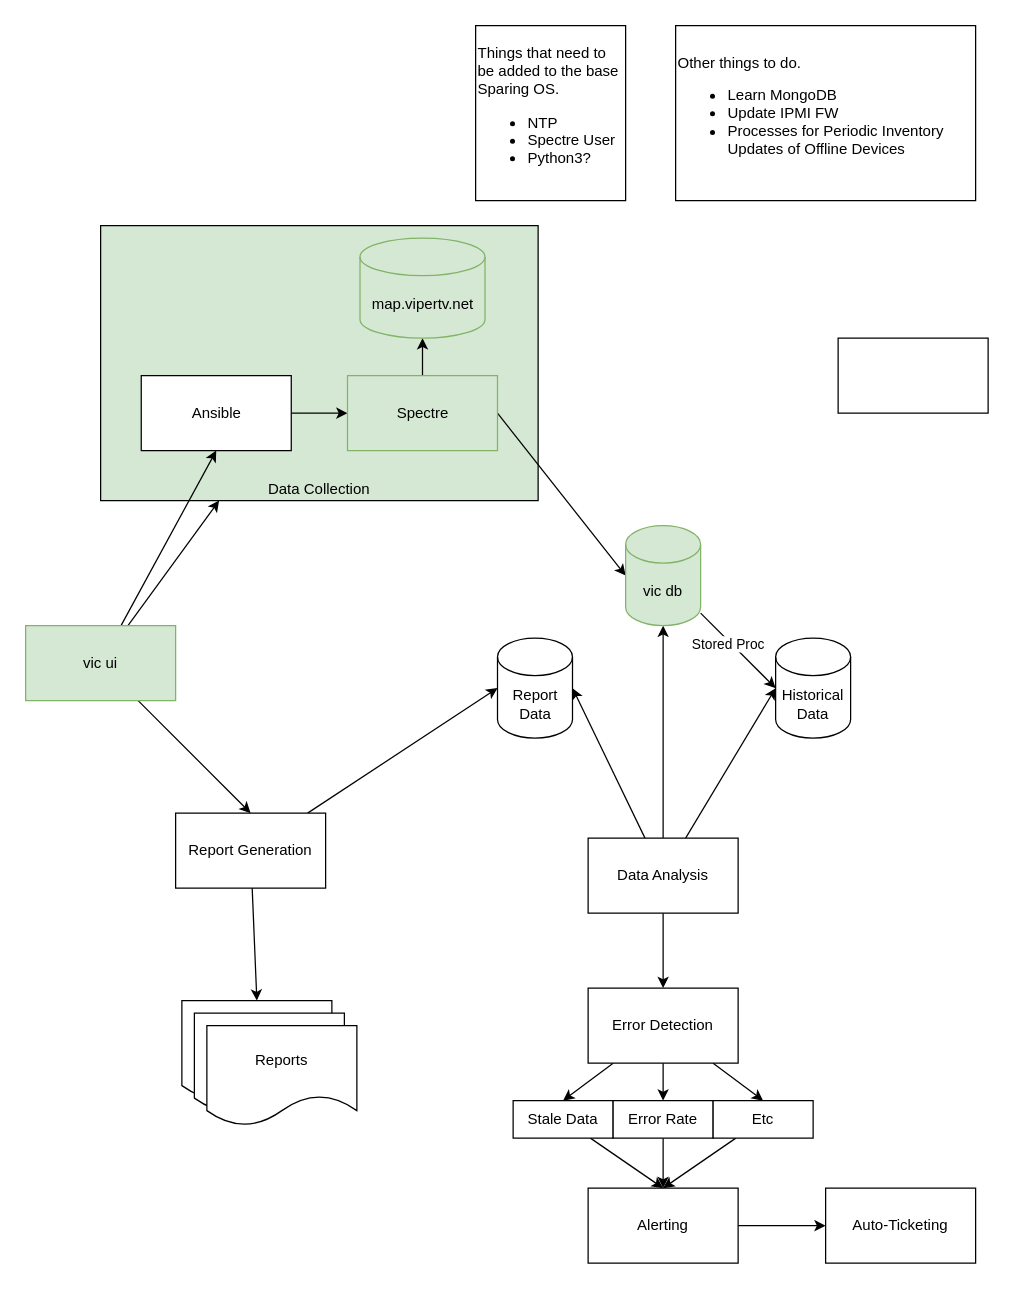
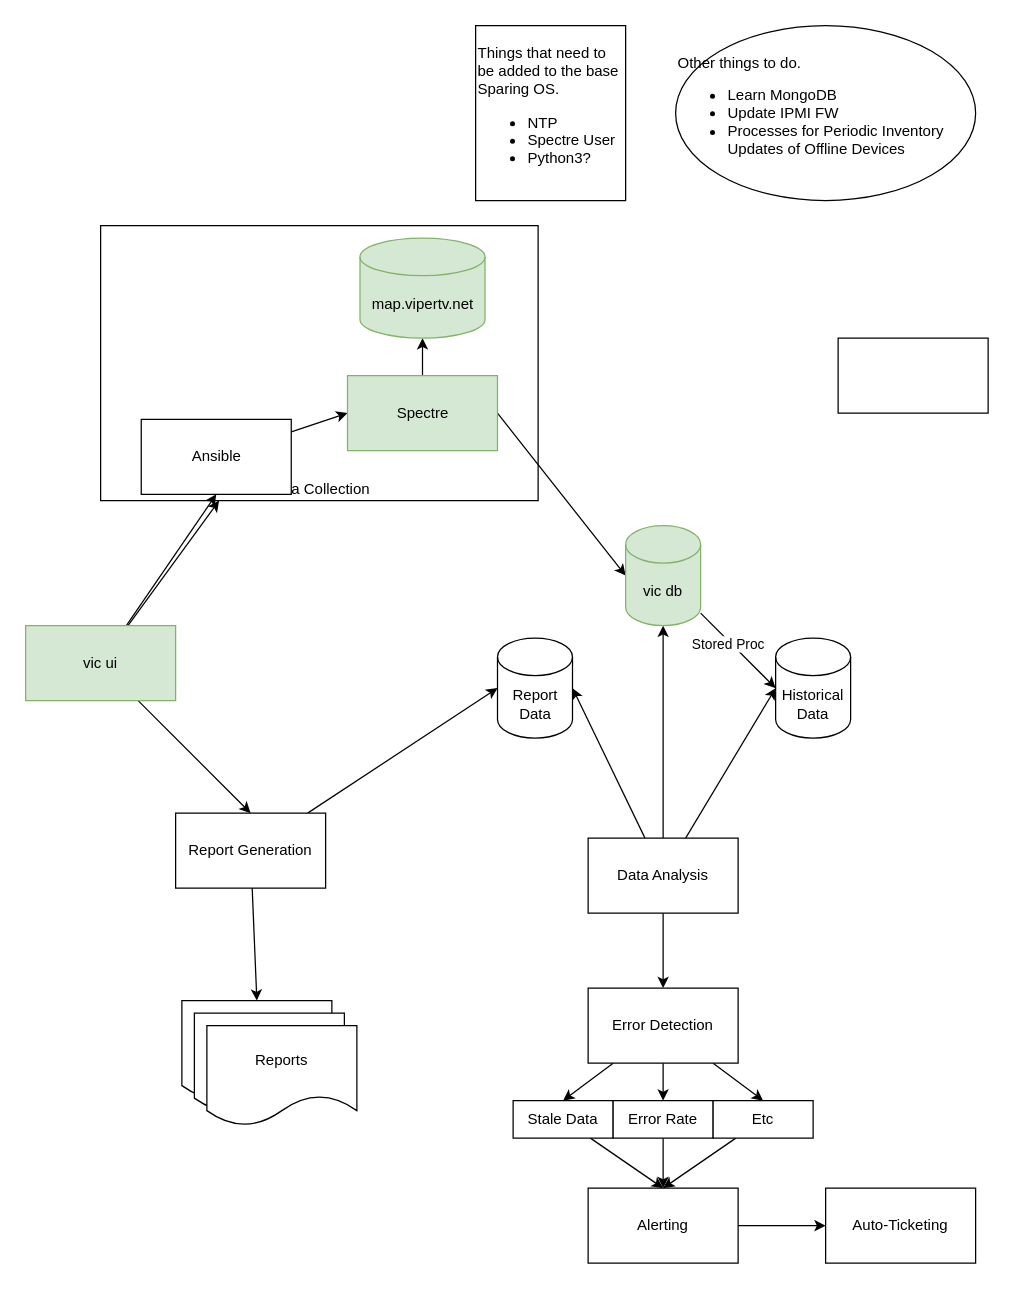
  <mxCell id="0" />
  <mxCell id="1" parent="0" />
- <mxCell id="2" value="&lt;br&gt;&lt;br&gt;&lt;br&gt;&lt;br&gt;&lt;br&gt;&lt;br&gt;&lt;br&gt;&lt;br&gt;&lt;br&gt;&lt;br&gt;&lt;br&gt;&lt;br&gt;&lt;br&gt;&lt;br&gt;Data Collection" style="rounded=0;whiteSpace=wrap;html=1;align=center;fillColor=#d5e8d4;" vertex="1" parent="1"><mxGeometry x="80" y="180" width="350" height="220" as="geometry" /></mxCell>
+ <mxCell id="2" value="&lt;br&gt;&lt;br&gt;&lt;br&gt;&lt;br&gt;&lt;br&gt;&lt;br&gt;&lt;br&gt;&lt;br&gt;&lt;br&gt;&lt;br&gt;&lt;br&gt;&lt;br&gt;&lt;br&gt;&lt;br&gt;Data Collection" style="rounded=0;whiteSpace=wrap;html=1;align=center;" vertex="1" parent="1"><mxGeometry x="80" y="180" width="350" height="220" as="geometry" /></mxCell>
  <mxCell id="3" style="edgeStyle=none;rounded=0;orthogonalLoop=1;jettySize=auto;html=1;entryX=0;entryY=0.5;entryDx=0;entryDy=0;entryPerimeter=0;" edge="1" parent="1" source="5" target="40"><mxGeometry relative="1" as="geometry" /></mxCell>
  <mxCell id="4" style="edgeStyle=none;rounded=0;orthogonalLoop=1;jettySize=auto;html=1;entryX=0.5;entryY=0;entryDx=0;entryDy=0;" edge="1" parent="1" source="5" target="42"><mxGeometry relative="1" as="geometry" /></mxCell>
  <mxCell id="5" value="Report Generation" style="rounded=0;whiteSpace=wrap;html=1;" vertex="1" parent="1"><mxGeometry x="140" y="650" width="120" height="60" as="geometry" /></mxCell>
  <mxCell id="6" style="edgeStyle=none;rounded=0;orthogonalLoop=1;jettySize=auto;html=1;entryX=0.5;entryY=0;entryDx=0;entryDy=0;" edge="1" parent="1" source="10" target="15"><mxGeometry relative="1" as="geometry" /></mxCell>
  <mxCell id="7" style="edgeStyle=none;rounded=0;orthogonalLoop=1;jettySize=auto;html=1;entryX=1;entryY=0.5;entryDx=0;entryDy=0;entryPerimeter=0;" edge="1" parent="1" source="10" target="40"><mxGeometry relative="1" as="geometry"><mxPoint x="350" y="690" as="targetPoint" /></mxGeometry></mxCell>
  <mxCell id="8" style="edgeStyle=none;rounded=0;orthogonalLoop=1;jettySize=auto;html=1;entryX=0.5;entryY=1;entryDx=0;entryDy=0;entryPerimeter=0;" edge="1" parent="1" source="10" target="32"><mxGeometry relative="1" as="geometry" /></mxCell>
  <mxCell id="9" style="edgeStyle=none;rounded=0;orthogonalLoop=1;jettySize=auto;html=1;entryX=0;entryY=0.5;entryDx=0;entryDy=0;entryPerimeter=0;" edge="1" parent="1" source="10" target="33"><mxGeometry relative="1" as="geometry" /></mxCell>
  <mxCell id="10" value="Data Analysis" style="rounded=0;whiteSpace=wrap;html=1;" vertex="1" parent="1"><mxGeometry x="470" y="670" width="120" height="60" as="geometry" /></mxCell>
  <mxCell id="11" style="edgeStyle=none;rounded=0;orthogonalLoop=1;jettySize=auto;html=1;entryX=0.5;entryY=0;entryDx=0;entryDy=0;" edge="1" parent="1" source="15" target="21"><mxGeometry relative="1" as="geometry" /></mxCell>
  <mxCell id="12" style="edgeStyle=none;rounded=0;orthogonalLoop=1;jettySize=auto;html=1;entryX=0.5;entryY=0;entryDx=0;entryDy=0;" edge="1" parent="1" source="15" target="19"><mxGeometry relative="1" as="geometry" /></mxCell>
  <mxCell id="13" style="edgeStyle=none;rounded=0;orthogonalLoop=1;jettySize=auto;html=1;exitX=1;exitY=0.5;exitDx=0;exitDy=0;entryX=0;entryY=0.5;entryDx=0;entryDy=0;" edge="1" parent="1" source="22" target="25"><mxGeometry relative="1" as="geometry" /></mxCell>
  <mxCell id="14" style="edgeStyle=none;rounded=0;orthogonalLoop=1;jettySize=auto;html=1;entryX=0.5;entryY=0;entryDx=0;entryDy=0;" edge="1" parent="1" source="15" target="46"><mxGeometry relative="1" as="geometry" /></mxCell>
  <mxCell id="15" value="Error Detection" style="rounded=0;whiteSpace=wrap;html=1;" vertex="1" parent="1"><mxGeometry x="470" y="790" width="120" height="60" as="geometry" /></mxCell>
  <mxCell id="16" value="" style="rounded=0;whiteSpace=wrap;html=1;" vertex="1" parent="1"><mxGeometry x="670" y="270" width="120" height="60" as="geometry" /></mxCell>
  <mxCell id="17" style="edgeStyle=none;rounded=0;orthogonalLoop=1;jettySize=auto;html=1;entryX=0;entryY=0.5;entryDx=0;entryDy=0;exitX=1;exitY=0.5;exitDx=0;exitDy=0;entryPerimeter=0;" edge="1" parent="1" source="27" target="32"><mxGeometry relative="1" as="geometry" /></mxCell>
  <mxCell id="18" style="edgeStyle=none;rounded=0;orthogonalLoop=1;jettySize=auto;html=1;entryX=0.5;entryY=0;entryDx=0;entryDy=0;" edge="1" parent="1" source="19" target="22"><mxGeometry relative="1" as="geometry" /></mxCell>
  <mxCell id="19" value="Stale Data" style="rounded=0;whiteSpace=wrap;html=1;" vertex="1" parent="1"><mxGeometry x="410" y="880" width="80" height="30" as="geometry" /></mxCell>
  <mxCell id="20" style="edgeStyle=none;rounded=0;orthogonalLoop=1;jettySize=auto;html=1;entryX=0.5;entryY=0;entryDx=0;entryDy=0;" edge="1" parent="1" source="21" target="22"><mxGeometry relative="1" as="geometry"><mxPoint x="525" y="950" as="targetPoint" /></mxGeometry></mxCell>
  <mxCell id="21" value="Error Rate" style="rounded=0;whiteSpace=wrap;html=1;" vertex="1" parent="1"><mxGeometry x="490" y="880" width="80" height="30" as="geometry" /></mxCell>
  <mxCell id="22" value="Alerting" style="rounded=0;whiteSpace=wrap;html=1;" vertex="1" parent="1"><mxGeometry x="470" y="950" width="120" height="60" as="geometry" /></mxCell>
  <mxCell id="23" style="edgeStyle=none;rounded=0;orthogonalLoop=1;jettySize=auto;html=1;entryX=0;entryY=0.5;entryDx=0;entryDy=0;" edge="1" parent="1" source="24" target="27"><mxGeometry relative="1" as="geometry" /></mxCell>
- <mxCell id="24" value="Ansible" style="rounded=0;whiteSpace=wrap;html=1;" vertex="1" parent="1"><mxGeometry x="112.5" y="300" width="120" height="60" as="geometry" /></mxCell>
+ <mxCell id="24" value="Ansible" style="rounded=0;whiteSpace=wrap;html=1;" vertex="1" parent="1"><mxGeometry x="112.5" y="335" width="120" height="60" as="geometry" /></mxCell>
  <mxCell id="25" value="Auto-Ticketing" style="rounded=0;whiteSpace=wrap;html=1;" vertex="1" parent="1"><mxGeometry x="660" y="950" width="120" height="60" as="geometry" /></mxCell>
  <mxCell id="26" style="edgeStyle=none;rounded=0;orthogonalLoop=1;jettySize=auto;html=1;entryX=0.5;entryY=1;entryDx=0;entryDy=0;entryPerimeter=0;" edge="1" parent="1" source="27" target="39"><mxGeometry relative="1" as="geometry" /></mxCell>
  <mxCell id="27" value="Spectre" style="rounded=0;whiteSpace=wrap;html=1;fillColor=#d5e8d4;strokeColor=#82b366;" vertex="1" parent="1"><mxGeometry x="277.5" y="300" width="120" height="60" as="geometry" /></mxCell>
  <mxCell id="28" value="&lt;div&gt;Things that need to be added to the base Sparing OS.&lt;/div&gt;&lt;ul&gt;&lt;li&gt;NTP&lt;/li&gt;&lt;li&gt;Spectre User&lt;/li&gt;&lt;li&gt;Python3?&lt;/li&gt;&lt;/ul&gt;" style="rounded=0;whiteSpace=wrap;html=1;align=left;" vertex="1" parent="1"><mxGeometry x="380" y="20" width="120" height="140" as="geometry" /></mxCell>
- <mxCell id="29" value="Other things to do.&lt;br&gt;&lt;ul&gt;&lt;li&gt;Learn MongoDB&lt;/li&gt;&lt;li&gt;Update IPMI FW&lt;/li&gt;&lt;li&gt;Processes for Periodic Inventory Updates of Offline Devices&lt;/li&gt;&lt;/ul&gt;" style="rounded=0;whiteSpace=wrap;html=1;align=left;" vertex="1" parent="1"><mxGeometry x="540" y="20" width="240" height="140" as="geometry" /></mxCell>
+ <mxCell id="29" value="Other things to do.&lt;br&gt;&lt;ul&gt;&lt;li&gt;Learn MongoDB&lt;/li&gt;&lt;li&gt;Update IPMI FW&lt;/li&gt;&lt;li&gt;Processes for Periodic Inventory Updates of Offline Devices&lt;/li&gt;&lt;/ul&gt;" style="ellipse;whiteSpace=wrap;html=1;align=left;" vertex="1" parent="1"><mxGeometry x="540" y="20" width="240" height="140" as="geometry" /></mxCell>
  <mxCell id="30" style="edgeStyle=none;rounded=0;orthogonalLoop=1;jettySize=auto;html=1;entryX=0;entryY=0.5;entryDx=0;entryDy=0;entryPerimeter=0;" edge="1" parent="1" source="32" target="33"><mxGeometry relative="1" as="geometry" /></mxCell>
  <mxCell id="31" value="Stored Proc" style="edgeLabel;html=1;align=center;verticalAlign=middle;resizable=0;points=[];" vertex="1" connectable="0" parent="30"><mxGeometry x="-0.215" y="-2" relative="1" as="geometry"><mxPoint as="offset" /></mxGeometry></mxCell>
  <mxCell id="32" value="vic db" style="shape=cylinder3;whiteSpace=wrap;html=1;boundedLbl=1;backgroundOutline=1;size=15;fillColor=#d5e8d4;strokeColor=#82b366;" vertex="1" parent="1"><mxGeometry x="500" y="420" width="60" height="80" as="geometry" /></mxCell>
  <mxCell id="33" value="&lt;span&gt;Historical Data&lt;/span&gt;" style="shape=cylinder3;whiteSpace=wrap;html=1;boundedLbl=1;backgroundOutline=1;size=15;" vertex="1" parent="1"><mxGeometry x="620" y="510" width="60" height="80" as="geometry" /></mxCell>
  <mxCell id="34" style="edgeStyle=none;rounded=0;orthogonalLoop=1;jettySize=auto;html=1;exitX=0.5;exitY=0;exitDx=0;exitDy=0;exitPerimeter=0;" edge="1" parent="1" source="33" target="33"><mxGeometry relative="1" as="geometry" /></mxCell>
  <mxCell id="35" style="edgeStyle=none;rounded=0;orthogonalLoop=1;jettySize=auto;html=1;" edge="1" parent="1" source="38" target="2"><mxGeometry relative="1" as="geometry" /></mxCell>
  <mxCell id="36" style="edgeStyle=none;rounded=0;orthogonalLoop=1;jettySize=auto;html=1;entryX=0.5;entryY=1;entryDx=0;entryDy=0;" edge="1" parent="1" source="38" target="24"><mxGeometry relative="1" as="geometry" /></mxCell>
  <mxCell id="37" style="edgeStyle=none;rounded=0;orthogonalLoop=1;jettySize=auto;html=1;entryX=0.5;entryY=0;entryDx=0;entryDy=0;" edge="1" parent="1" source="38" target="5"><mxGeometry relative="1" as="geometry" /></mxCell>
  <mxCell id="38" value="vic ui" style="rounded=0;whiteSpace=wrap;html=1;fillColor=#d5e8d4;strokeColor=#82b366;" vertex="1" parent="1"><mxGeometry x="20" y="500" width="120" height="60" as="geometry" /></mxCell>
  <mxCell id="39" value="map.vipertv.net" style="shape=cylinder3;whiteSpace=wrap;html=1;boundedLbl=1;backgroundOutline=1;size=15;fillColor=#d5e8d4;strokeColor=#82b366;" vertex="1" parent="1"><mxGeometry x="287.5" y="190" width="100" height="80" as="geometry" /></mxCell>
  <mxCell id="40" value="Report Data" style="shape=cylinder3;whiteSpace=wrap;html=1;boundedLbl=1;backgroundOutline=1;size=15;" vertex="1" parent="1"><mxGeometry x="397.5" y="510" width="60" height="80" as="geometry" /></mxCell>
  <mxCell id="41" value="" style="group" vertex="1" connectable="0" parent="1"><mxGeometry x="145" y="800" width="140" height="100" as="geometry" /></mxCell>
  <mxCell id="42" value="" style="shape=document;whiteSpace=wrap;html=1;boundedLbl=1;" vertex="1" parent="41"><mxGeometry width="120" height="80" as="geometry" /></mxCell>
  <mxCell id="43" value="" style="shape=document;whiteSpace=wrap;html=1;boundedLbl=1;" vertex="1" parent="41"><mxGeometry x="10" y="10" width="120" height="80" as="geometry" /></mxCell>
  <mxCell id="44" value="Reports" style="shape=document;whiteSpace=wrap;html=1;boundedLbl=1;" vertex="1" parent="41"><mxGeometry x="20" y="20" width="120" height="80" as="geometry" /></mxCell>
  <mxCell id="45" style="edgeStyle=none;rounded=0;orthogonalLoop=1;jettySize=auto;html=1;entryX=0.5;entryY=0;entryDx=0;entryDy=0;" edge="1" parent="1" source="46" target="22"><mxGeometry relative="1" as="geometry" /></mxCell>
  <mxCell id="46" value="Etc" style="rounded=0;whiteSpace=wrap;html=1;" vertex="1" parent="1"><mxGeometry x="570" y="880" width="80" height="30" as="geometry" /></mxCell>
